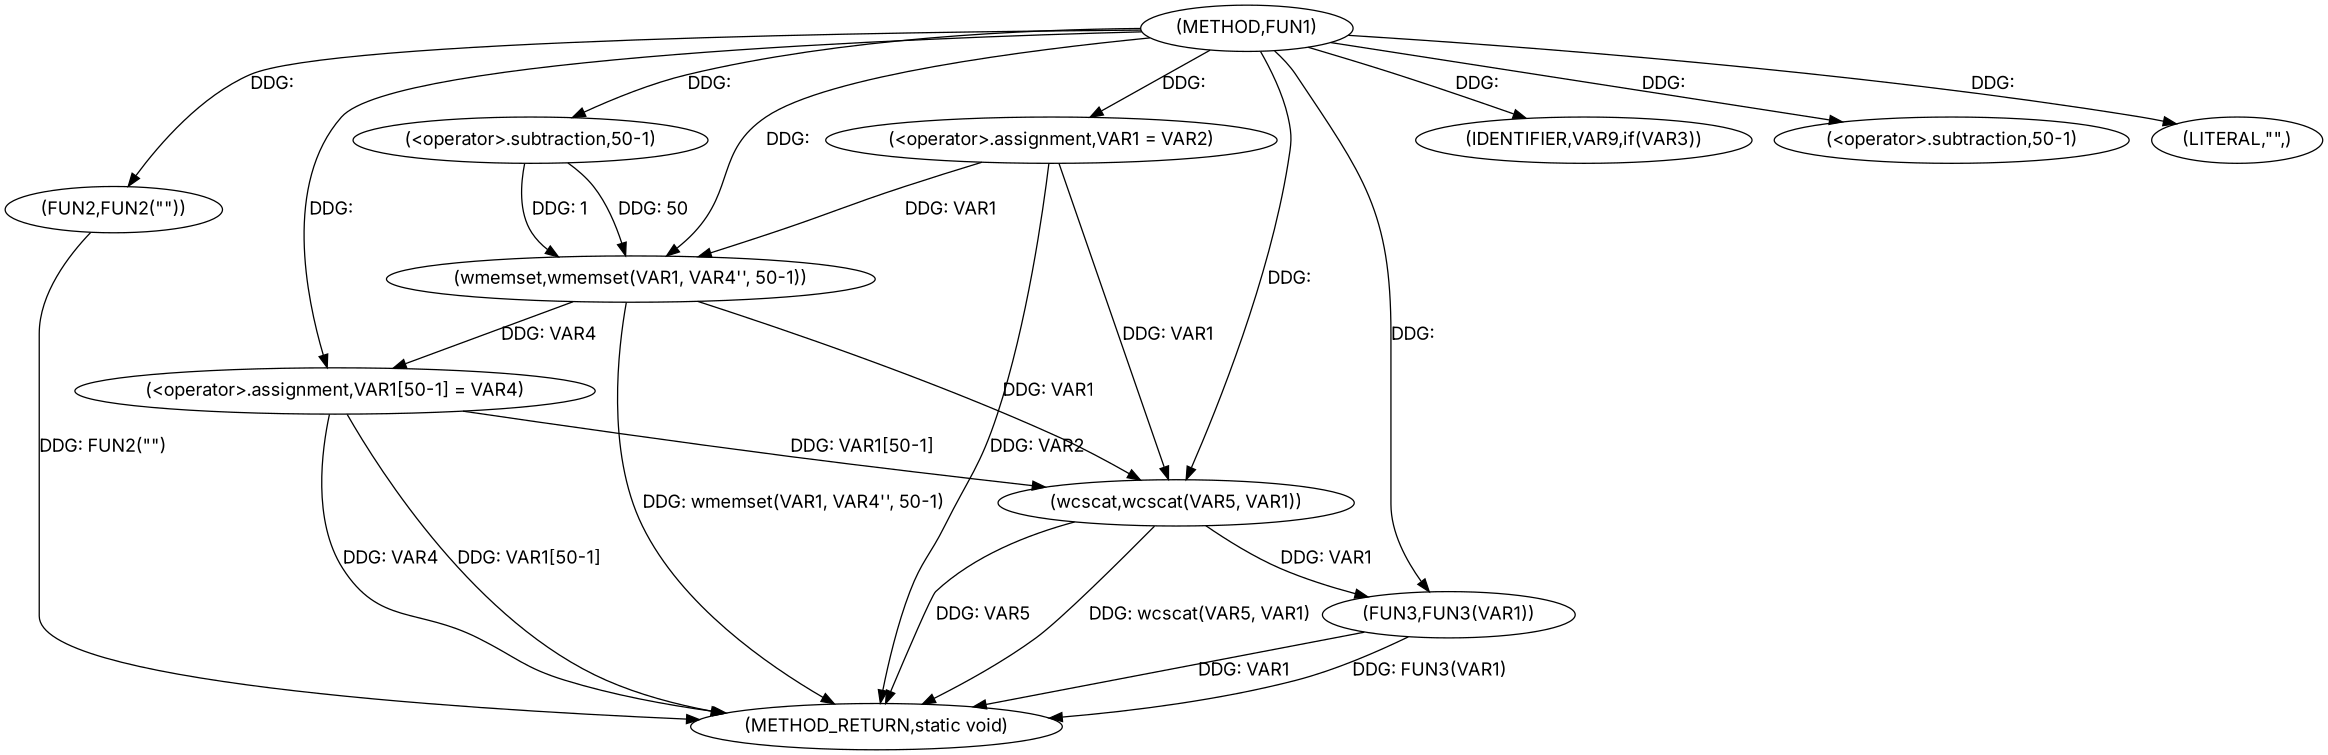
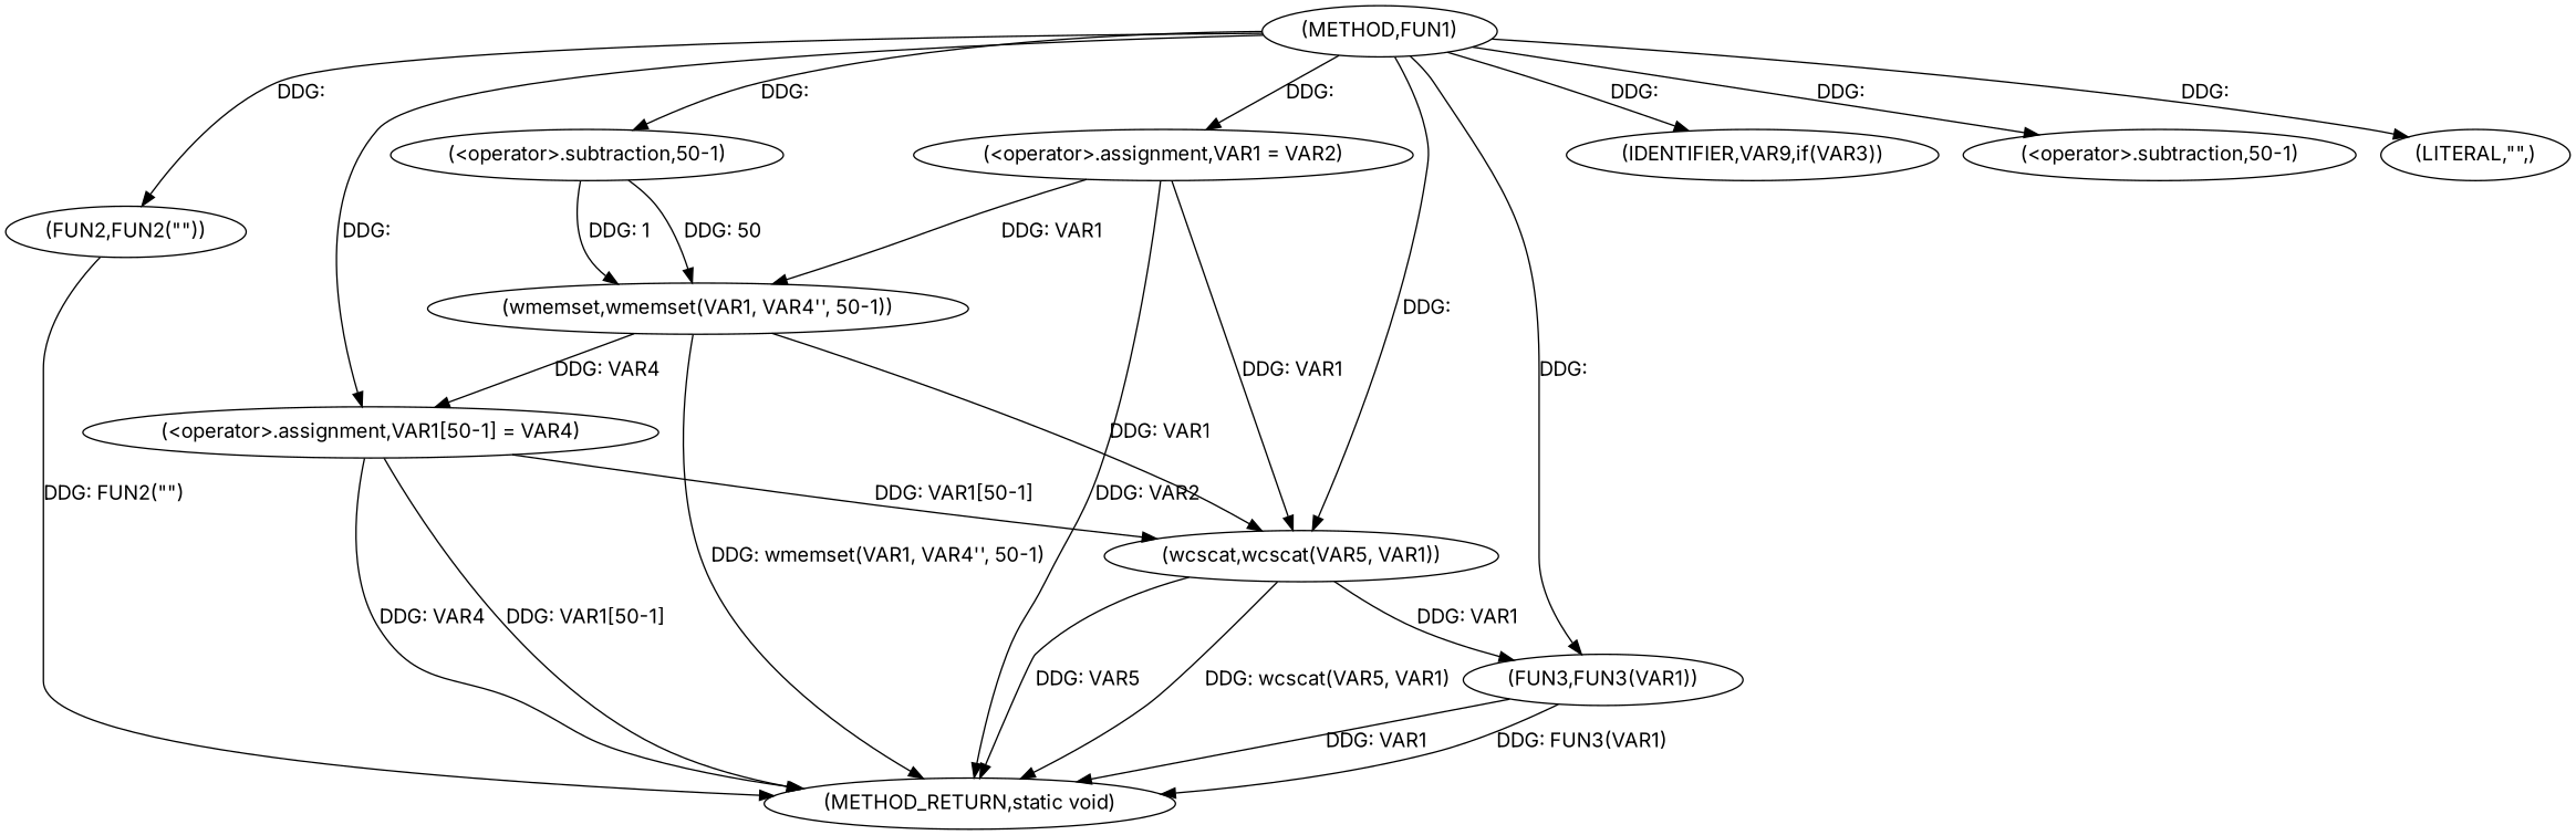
  digraph {
    fontname=Inter
    node [fontname=Inter]
    edge [fontname=Inter]
    n1 [label="(METHOD,FUN1)"]
    n2 [label="(<operator>.assignment,VAR1 = VAR2)"]
    n3 [label="(IDENTIFIER,VAR9,if(VAR3))"]
    n4 [label="(FUN2,FUN2(\"\"))"]
    n5 [label="(wmemset,wmemset(VAR1, VAR4'', 50-1))"]
    n6 [label="(<operator>.subtraction,50-1)"]
    n7 [label="(<operator>.assignment,VAR1[50-1] = VAR4)"]
    n8 [label="(<operator>.subtraction,50-1)"]
    n9 [label="(LITERAL,\"\",)"]
    n10 [label="(wcscat,wcscat(VAR5, VAR1))"]
    n11 [label="(FUN3,FUN3(VAR1))"]
    n12 [label="(METHOD_RETURN,static void)"]
    n1 -> n2 [label="DDG: "]
    n1 -> n3 [label="DDG: "]
    n1 -> n4 [label="DDG: "]
-   n1 -> n5 [label="DDG: "]
    n1 -> n6 [label="DDG: "]
    n1 -> n7 [label="DDG: "]
    n1 -> n8 [label="DDG: "]
    n1 -> n9 [label="DDG: "]
    n1 -> n10 [label="DDG: "]
    n1 -> n11 [label="DDG: "]
    n2 -> n5 [label="DDG: VAR1"]
    n2 -> n10 [label="DDG: VAR1"]
    n2 -> n12 [label="DDG: VAR2"]
    n4 -> n12 [label="DDG: FUN2(\"\")"]
    n5 -> n7 [label="DDG: VAR4"]
    n5 -> n10 [label="DDG: VAR1"]
    n5 -> n12 [label="DDG: wmemset(VAR1, VAR4'', 50-1)"]
    n6 -> n5 [label="DDG: 50"]
    n6 -> n5 [label="DDG: 1"]
    n7 -> n10 [label="DDG: VAR1[50-1]"]
    n7 -> n12 [label="DDG: VAR1[50-1]"]
    n7 -> n12 [label="DDG: VAR4"]
    n10 -> n11 [label="DDG: VAR1"]
    n10 -> n12 [label="DDG: wcscat(VAR5, VAR1)"]
    n10 -> n12 [label="DDG: VAR5"]
    n11 -> n12 [label="DDG: VAR1"]
    n11 -> n12 [label="DDG: FUN3(VAR1)"]
  }
